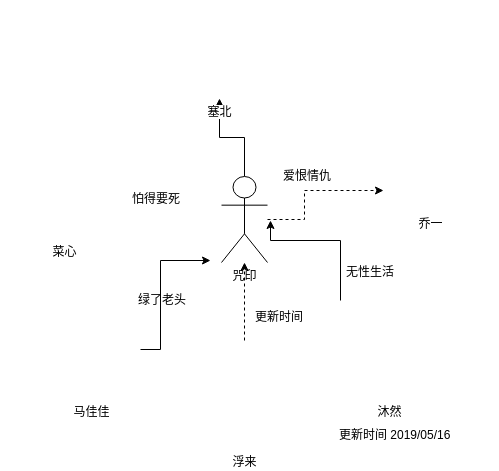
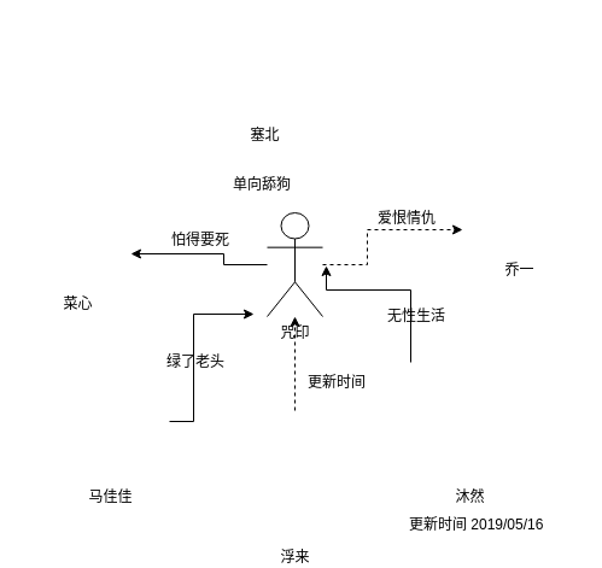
  <mxCell id="0" />
  <mxCell id="1" parent="0" />
- <mxCell id="2" value="" style="edgeStyle=orthogonalEdgeStyle;rounded=0;orthogonalLoop=1;jettySize=auto;html=1;" edge="1" parent="1" source="5" target="6"><mxGeometry relative="1" as="geometry" /></mxCell>
+ <mxCell id="3" value="" style="edgeStyle=orthogonalEdgeStyle;rounded=0;orthogonalLoop=1;jettySize=auto;html=1;" edge="1" parent="1" source="5" target="10"><mxGeometry relative="1" as="geometry"><Array as="points"><mxPoint x="185" y="219" /><mxPoint x="185" y="210" /></Array></mxGeometry></mxCell>
  <mxCell id="4" value="" style="edgeStyle=orthogonalEdgeStyle;rounded=0;orthogonalLoop=1;jettySize=auto;html=1;dashed=1;" edge="1" parent="1" source="5" target="7"><mxGeometry relative="1" as="geometry"><Array as="points"><mxPoint x="304" y="219" /><mxPoint x="304" y="190" /></Array></mxGeometry></mxCell>
  <mxCell id="5" value="咒印" style="shape=umlActor;verticalLabelPosition=bottom;labelBackgroundColor=#ffffff;verticalAlign=top;html=1;outlineConnect=0;" vertex="1" parent="1"><mxGeometry x="221" y="176" width="46" height="86" as="geometry" /></mxCell>
  <mxCell id="6" value="塞北" style="shape=image;html=1;verticalAlign=top;verticalLabelPosition=bottom;labelBackgroundColor=#ffffff;imageAspect=0;aspect=fixed;image=https://cdn0.iconfinder.com/data/icons/famous-character-vol-2-colored/48/JD-08-128.png" vertex="1" parent="1"><mxGeometry x="180" y="20" width="78" height="78" as="geometry" /></mxCell>
  <mxCell id="7" value="乔一" style="shape=image;html=1;verticalAlign=top;verticalLabelPosition=bottom;labelBackgroundColor=#ffffff;imageAspect=0;aspect=fixed;image=https://cdn0.iconfinder.com/data/icons/famous-character-vol-2-colored/48/JD-12-128.png" vertex="1" parent="1"><mxGeometry x="383" y="116" width="94" height="94" as="geometry" /></mxCell>
  <mxCell id="8" style="edgeStyle=orthogonalEdgeStyle;rounded=0;orthogonalLoop=1;jettySize=auto;html=1;" edge="1" parent="1" source="9"><mxGeometry relative="1" as="geometry"><mxPoint x="270" y="220" as="targetPoint" /><Array as="points"><mxPoint x="340" y="240" /><mxPoint x="270" y="240" /></Array></mxGeometry></mxCell>
  <mxCell id="9" value="沐然" style="shape=image;html=1;verticalAlign=top;verticalLabelPosition=bottom;labelBackgroundColor=#ffffff;imageAspect=0;aspect=fixed;image=https://cdn0.iconfinder.com/data/icons/famous-character-vol-2-colored/48/JD-09-128.png" vertex="1" parent="1"><mxGeometry x="340" y="300" width="98" height="98" as="geometry" /></mxCell>
  <mxCell id="10" value="菜心" style="shape=image;html=1;verticalAlign=top;verticalLabelPosition=bottom;labelBackgroundColor=#ffffff;imageAspect=0;aspect=fixed;image=https://cdn4.iconfinder.com/data/icons/famous-character-vol-2-flat/48/Avatar_Famous_Characters-09-128.png" vertex="1" parent="1"><mxGeometry x="20" y="150" width="88" height="88" as="geometry" /></mxCell>
  <mxCell id="11" value="" style="edgeStyle=orthogonalEdgeStyle;rounded=0;orthogonalLoop=1;jettySize=auto;html=1;dashed=1;" edge="1" parent="1" source="12" target="5"><mxGeometry relative="1" as="geometry" /></mxCell>
  <mxCell id="12" value="浮来" style="shape=image;html=1;verticalAlign=top;verticalLabelPosition=bottom;labelBackgroundColor=#ffffff;imageAspect=0;aspect=fixed;image=https://cdn4.iconfinder.com/data/icons/famous-character-vol-2-flat/48/Avatar_Famous_Characters-11-128.png" vertex="1" parent="1"><mxGeometry x="190" y="340" width="108" height="108" as="geometry" /></mxCell>
  <mxCell id="13" value="" style="edgeStyle=orthogonalEdgeStyle;rounded=0;orthogonalLoop=1;jettySize=auto;html=1;" edge="1" parent="1" source="14"><mxGeometry relative="1" as="geometry"><mxPoint x="210" y="260" as="targetPoint" /><Array as="points"><mxPoint x="160" y="349" /><mxPoint x="160" y="260" /></Array></mxGeometry></mxCell>
  <mxCell id="14" value="马佳佳" style="shape=image;html=1;verticalAlign=top;verticalLabelPosition=bottom;labelBackgroundColor=#ffffff;imageAspect=0;aspect=fixed;image=https://cdn4.iconfinder.com/data/icons/famous-character-vol-2-flat/48/Avatar_Famous_Characters-08-128.png" vertex="1" parent="1"><mxGeometry x="42" y="300" width="98" height="98" as="geometry" /></mxCell>
- <mxCell id="16" value="怕得要死" style="text;html=1;resizable=0;points=[];autosize=1;align=left;verticalAlign=top;spacingTop=-4;" vertex="1" parent="1"><mxGeometry x="130" y="189" width="60" height="20" as="geometry" /></mxCell>
- <mxCell id="17" value="无性生活" style="text;html=1;strokeColor=none;fillColor=none;align=center;verticalAlign=middle;whiteSpace=wrap;rounded=0;" vertex="1" parent="1"><mxGeometry x="345" y="262" width="50" height="20" as="geometry" /></mxCell>
+ <mxCell id="15" value="单向舔狗" style="text;html=1;resizable=0;points=[];autosize=1;align=left;verticalAlign=top;spacingTop=-4;" vertex="1" parent="1"><mxGeometry x="191" y="143" width="60" height="20" as="geometry" /></mxCell>
+ <mxCell id="16" value="怕得要死" style="text;html=1;resizable=0;points=[];autosize=1;align=left;verticalAlign=top;spacingTop=-4;" vertex="1" parent="1"><mxGeometry x="140" y="189" width="60" height="20" as="geometry" /></mxCell>
+ <mxCell id="17" value="无性生活" style="text;html=1;strokeColor=none;fillColor=none;align=center;verticalAlign=middle;whiteSpace=wrap;rounded=0;" vertex="1" parent="1"><mxGeometry x="320" y="252" width="50" height="20" as="geometry" /></mxCell>
  <mxCell id="18" value="绿了老头" style="text;html=1;resizable=0;points=[];autosize=1;align=left;verticalAlign=top;spacingTop=-4;" vertex="1" parent="1"><mxGeometry x="136" y="290" width="60" height="20" as="geometry" /></mxCell>
  <mxCell id="19" value="更新时间" style="text;html=1;resizable=0;points=[];autosize=1;align=left;verticalAlign=top;spacingTop=-4;" vertex="1" parent="1"><mxGeometry x="253" y="307" width="60" height="20" as="geometry" /></mxCell>
- <mxCell id="20" value="爱恨情仇" style="text;html=1;resizable=0;points=[];autosize=1;align=left;verticalAlign=top;spacingTop=-4;" vertex="1" parent="1"><mxGeometry x="281" y="166" width="60" height="20" as="geometry" /></mxCell>
+ <mxCell id="20" value="爱恨情仇" style="text;html=1;resizable=0;points=[];autosize=1;align=left;verticalAlign=top;spacingTop=-4;" vertex="1" parent="1"><mxGeometry x="311" y="171" width="60" height="20" as="geometry" /></mxCell>
  <mxCell id="21" value="更新时间 2019/05/16" style="text;html=1;resizable=0;points=[];autosize=1;align=left;verticalAlign=top;spacingTop=-4;" vertex="1" parent="1"><mxGeometry x="337" y="425" width="130" height="20" as="geometry" /></mxCell>
